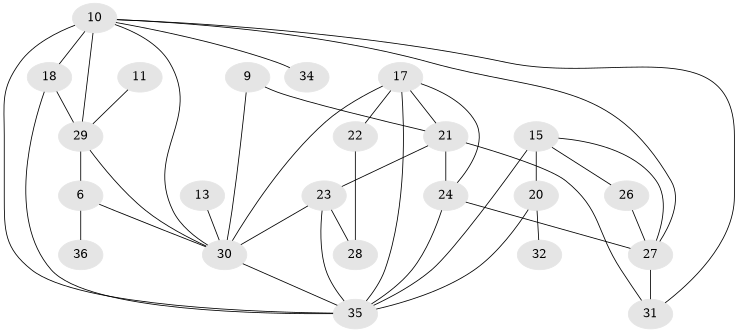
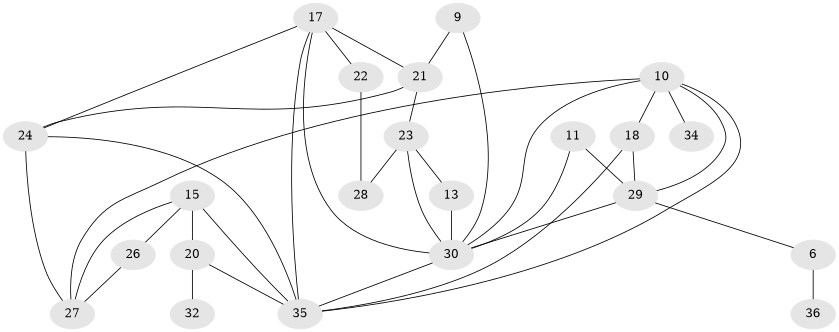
  graph {
    node [color=gray90 style=filled]
    edge [weight=1.0]
    24
    27
    35
    21
-   31
    23
    6
    36
    30
    9
    20
    32
    10
    34
    18
    29
    11
    13
    15
    26
    17
    22
    28
    24 -- 27
    24 -- 35
-   27 -- 31
    21 -- 24
-   21 -- 31
    21 -- 23
-   23 -- 35
+   23 -- 13
    23 -- 30 [weight=2.0]
    23 -- 28 [weight=2.0]
    6 -- 36
-   6 -- 30
+   11 -- 30
    30 -- 35
    9 -- 21
    9 -- 30
    20 -- 35 [weight=2.0]
    20 -- 32
    10 -- 27
    10 -- 35 [weight=2.0]
-   10 -- 31
    10 -- 30
    10 -- 34
    10 -- 18 [weight=2.0]
    10 -- 29
    18 -- 35
    18 -- 29 [weight=3.0]
    29 -- 6 [weight=2.0]
    29 -- 30
    11 -- 29
    13 -- 30 [weight=2.0]
    15 -- 27
    15 -- 35
    15 -- 20 [weight=2.0]
    15 -- 26
    26 -- 27
    17 -- 24
    17 -- 35
    17 -- 21
    17 -- 30
    17 -- 22
    22 -- 28
  }
